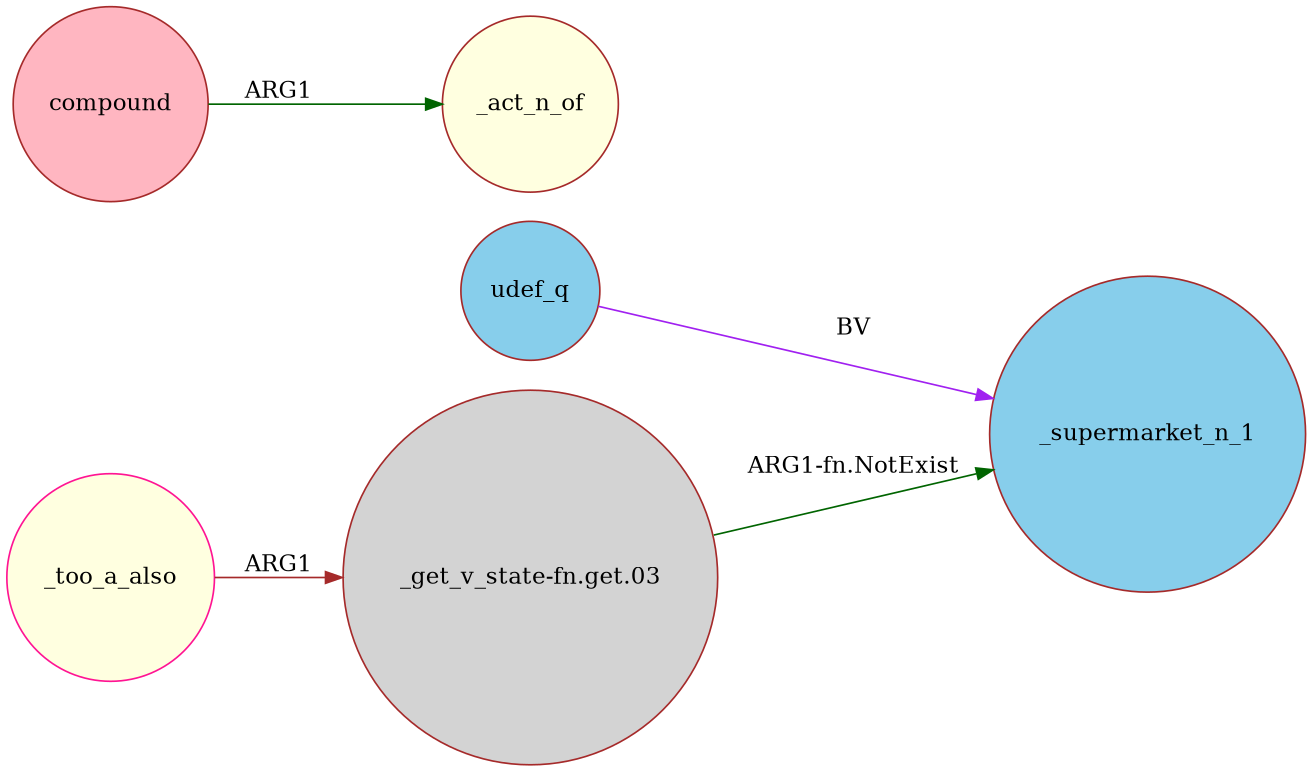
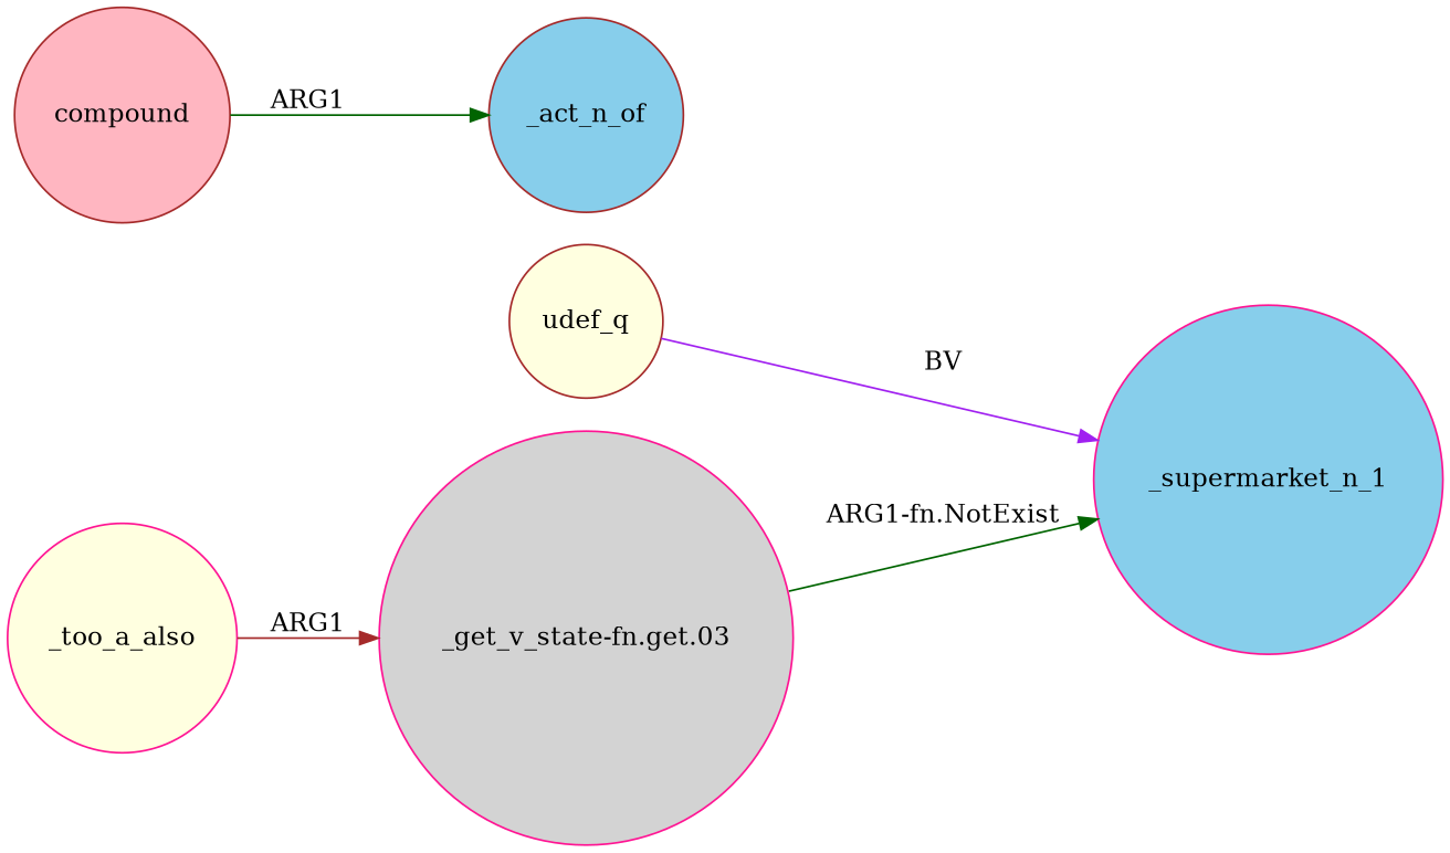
  digraph {
    rankdir=LR
    node [color=brown fillcolor=skyblue shape=circle style=filled]
    edge [color=darkgreen]
-   "_get_v_state-fn.get.03" [fillcolor=lightgrey]
-   _supermarket_n_1
+   "_get_v_state-fn.get.03" [color=deeppink fillcolor=lightgrey]
+   _supermarket_n_1 [color=deeppink]
    _too_a_also [color=deeppink fillcolor=lightyellow]
-   udef_q
+   udef_q [fillcolor=lightyellow]
    compound [fillcolor=lightpink]
-   _act_n_of [fillcolor=lightyellow]
+   _act_n_of
    "_get_v_state-fn.get.03" -> _supermarket_n_1 [label="ARG1-fn.NotExist"]
    _too_a_also -> "_get_v_state-fn.get.03" [color=brown label=ARG1]
    udef_q -> _supermarket_n_1 [color=purple label=BV]
    compound -> _act_n_of [label=ARG1]
  }
